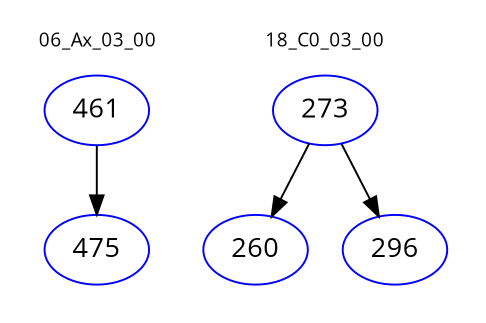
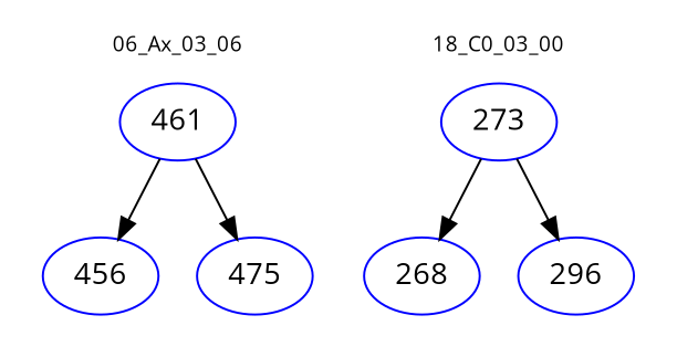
  digraph {
    fontname="Open Sans"
    node [color=blue fontname="Open Sans"]
    edge [color=black fontname="Open Sans"]
    n1 [label=461]
+   n2 [label=456]
    n3 [label=475]
    n4 [label=273]
-   n5 [label=260]
+   n5 [label=268]
    n6 [label=296]
    subgraph cluster_1 {
      color=white
      fontsize=10
-     label="06_Ax_03_00"
+     label="06_Ax_03_06"
      n1
+     n2
      n3
    }
    subgraph cluster_2 {
      color=white
      fontsize=10
      label="18_C0_03_00"
      n4
      n5
      n6
    }
+   n1 -> n2
    n1 -> n3
    n4 -> n5
    n4 -> n6
  }
